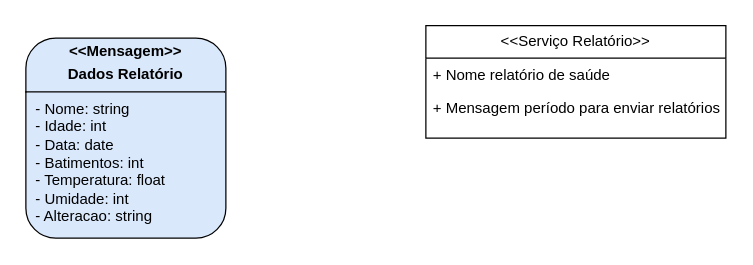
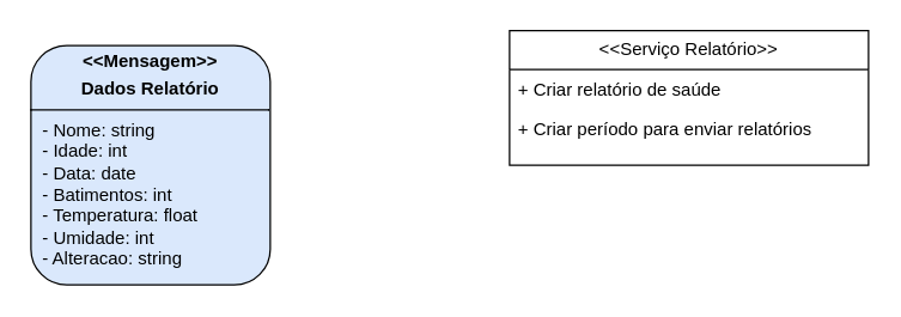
  <mxCell id="0" />
  <mxCell id="1" parent="0" />
  <mxCell id="2" value="&lt;p style=&quot;margin: 4px 0px 0px; text-align: center;&quot;&gt;&lt;b&gt;&amp;lt;&amp;lt;Mensagem&amp;gt;&amp;gt;&lt;/b&gt;&lt;/p&gt;&lt;p style=&quot;margin: 4px 0px 0px; text-align: center;&quot;&gt;&lt;b&gt;Dados Relatório&lt;/b&gt;&lt;/p&gt;&lt;hr size=&quot;1&quot; style=&quot;border-style:solid;&quot;&gt;&lt;p style=&quot;margin:0px;margin-left:8px;&quot;&gt;- Nome: string&lt;/p&gt;&lt;p style=&quot;margin:0px;margin-left:8px;&quot;&gt;- Idade: int&lt;/p&gt;&lt;p style=&quot;margin:0px;margin-left:8px;&quot;&gt;- Data: date&lt;/p&gt;&lt;p style=&quot;margin:0px;margin-left:8px;&quot;&gt;- Batimentos: int&lt;/p&gt;&lt;p style=&quot;margin:0px;margin-left:8px;&quot;&gt;- Temperatura: float&lt;/p&gt;&lt;p style=&quot;margin:0px;margin-left:8px;&quot;&gt;- Umidade: int&lt;/p&gt;&lt;p style=&quot;margin:0px;margin-left:8px;&quot;&gt;- Alteracao: string&lt;/p&gt;" style="verticalAlign=top;align=left;overflow=fill;html=1;whiteSpace=wrap;rounded=1;glass=0;shadow=0;fillColor=#dae8fc;" vertex="1" parent="1"><mxGeometry x="20" y="30" width="160" height="160" as="geometry" /></mxCell>
  <mxCell id="3" value="&amp;lt;&amp;lt;Serviço Relatório&amp;gt;&amp;gt;" style="swimlane;fontStyle=0;childLayout=stackLayout;horizontal=1;startSize=26;fillColor=none;horizontalStack=0;resizeParent=1;resizeParentMax=0;resizeLast=0;collapsible=1;marginBottom=0;whiteSpace=wrap;html=1;" vertex="1" parent="1"><mxGeometry x="340" y="20" width="240" height="90" as="geometry" /></mxCell>
- <mxCell id="4" value="+ Nome relatório de saúde" style="text;strokeColor=none;fillColor=none;align=left;verticalAlign=top;spacingLeft=4;spacingRight=4;overflow=hidden;rotatable=0;points=[[0,0.5],[1,0.5]];portConstraint=eastwest;whiteSpace=wrap;html=1;" vertex="1" parent="3"><mxGeometry y="26" width="240" height="26" as="geometry" /></mxCell>
- <mxCell id="5" value="+ Mensagem período para enviar relatórios" style="text;strokeColor=none;fillColor=none;align=left;verticalAlign=top;spacingLeft=4;spacingRight=4;overflow=hidden;rotatable=0;points=[[0,0.5],[1,0.5]];portConstraint=eastwest;whiteSpace=wrap;html=1;" vertex="1" parent="3"><mxGeometry y="52" width="240" height="38" as="geometry" /></mxCell>
+ <mxCell id="4" value="+ Criar relatório de saúde" style="text;strokeColor=none;fillColor=none;align=left;verticalAlign=top;spacingLeft=4;spacingRight=4;overflow=hidden;rotatable=0;points=[[0,0.5],[1,0.5]];portConstraint=eastwest;whiteSpace=wrap;html=1;" vertex="1" parent="3"><mxGeometry y="26" width="240" height="26" as="geometry" /></mxCell>
+ <mxCell id="5" value="+ Criar período para enviar relatórios" style="text;strokeColor=none;fillColor=none;align=left;verticalAlign=top;spacingLeft=4;spacingRight=4;overflow=hidden;rotatable=0;points=[[0,0.5],[1,0.5]];portConstraint=eastwest;whiteSpace=wrap;html=1;" vertex="1" parent="3"><mxGeometry y="52" width="240" height="38" as="geometry" /></mxCell>
